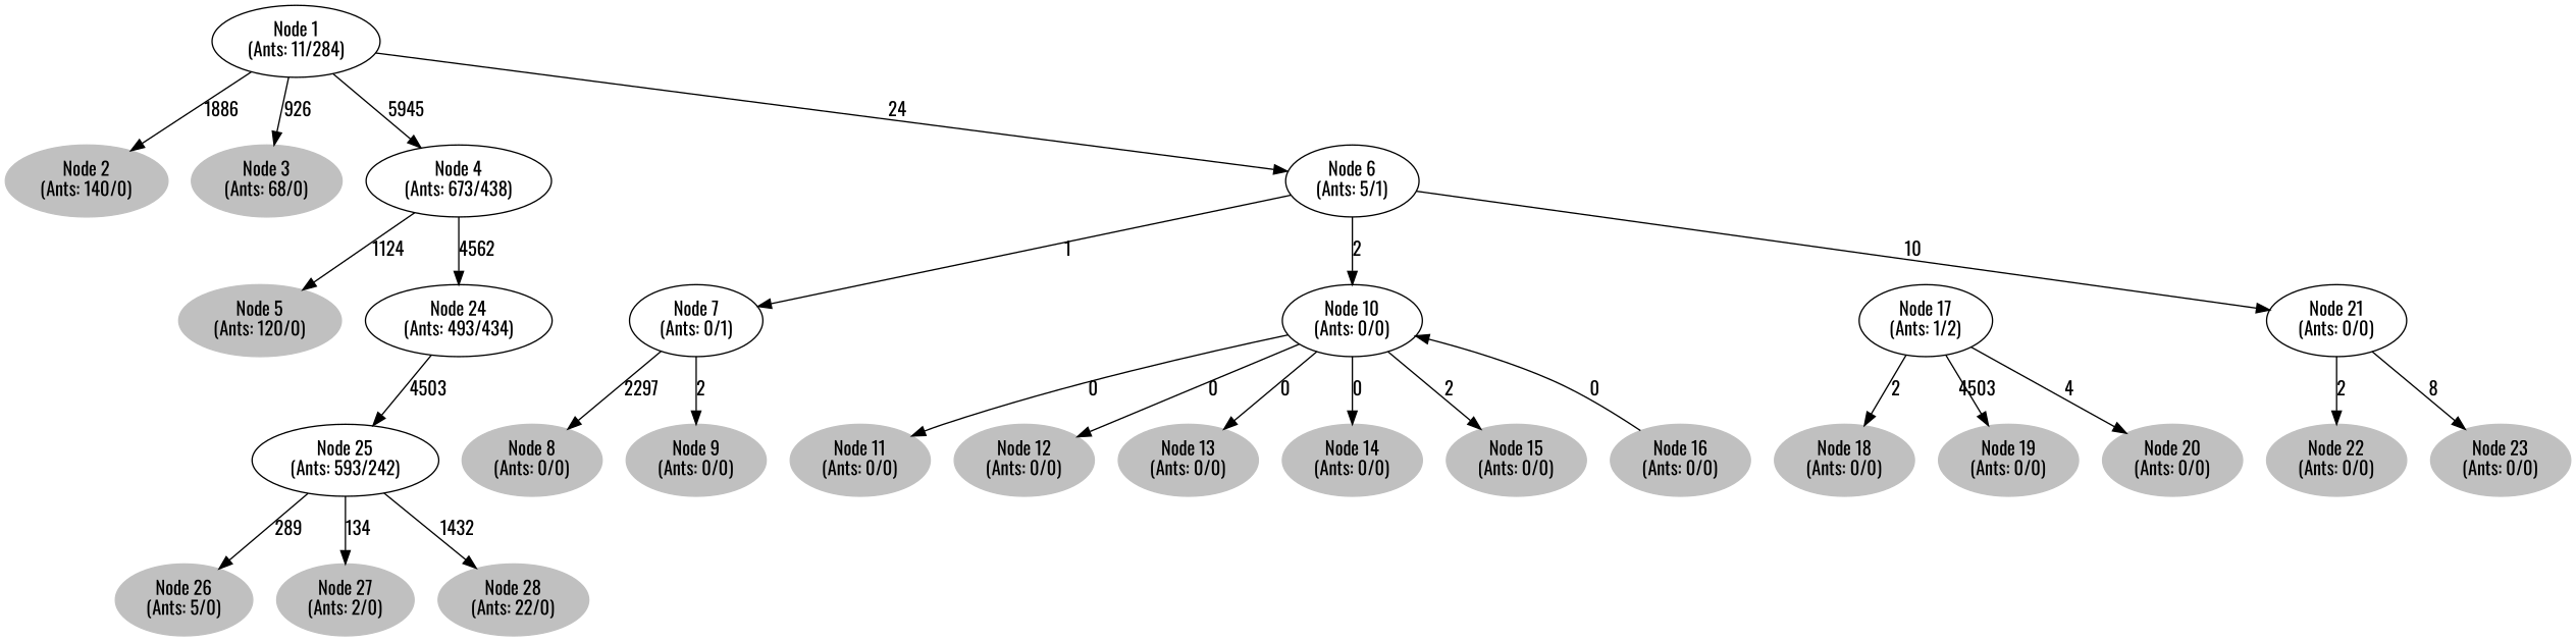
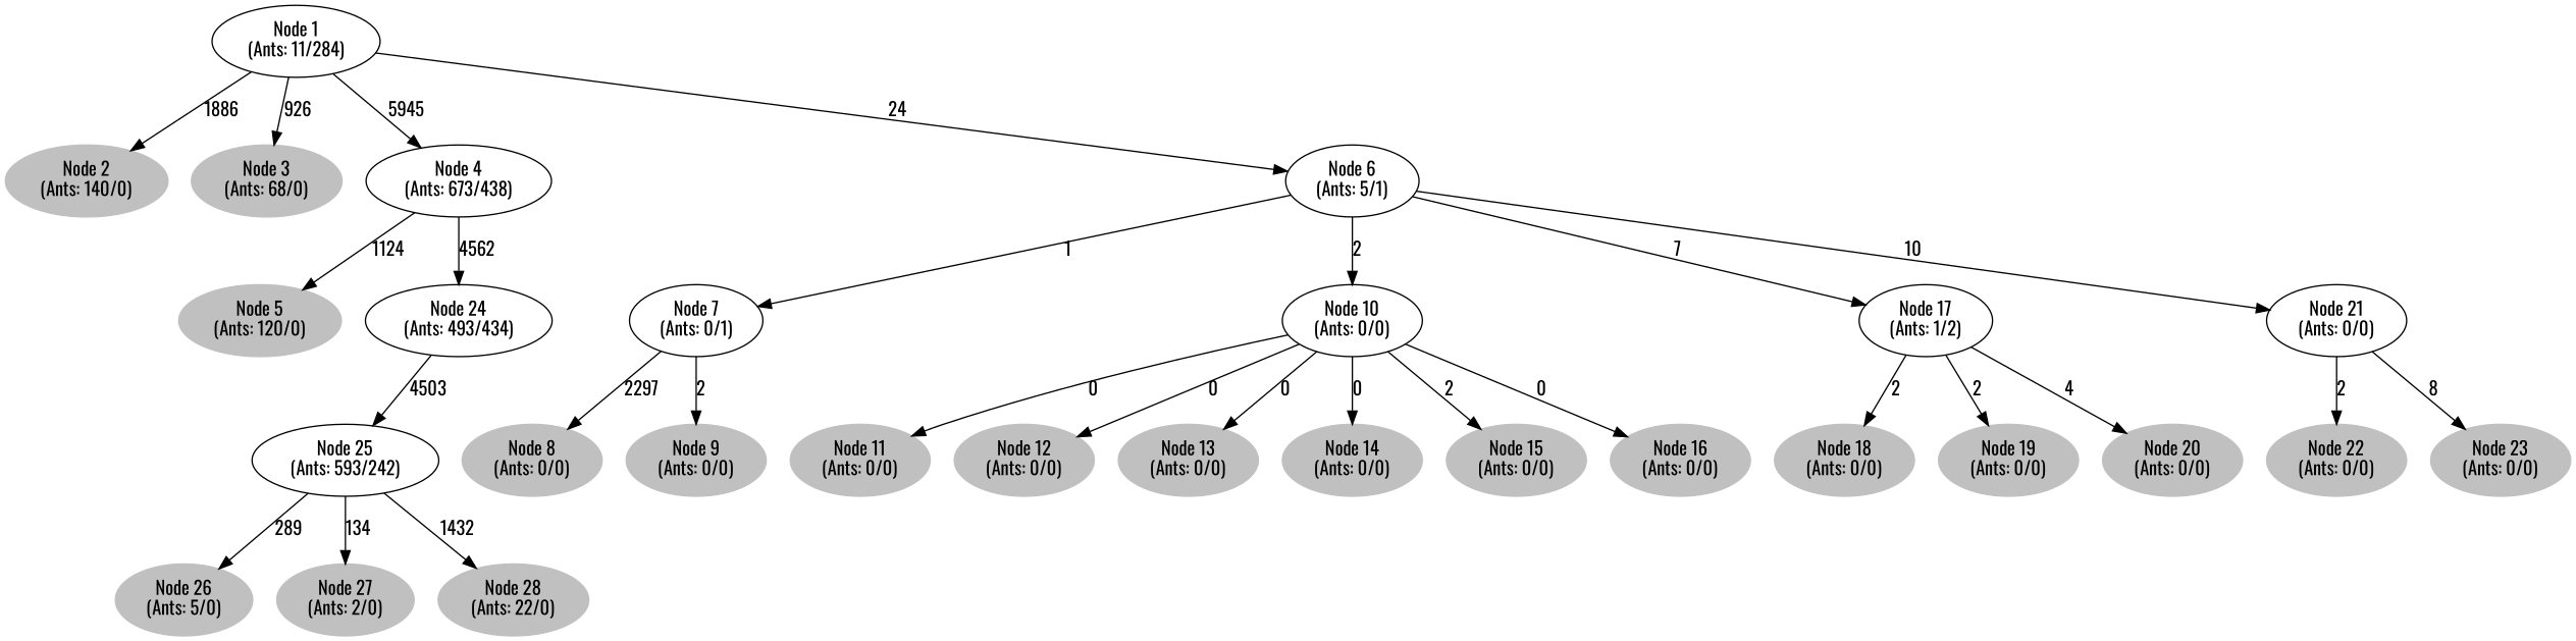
  digraph {
    fontname=Oswald
    node [fontname=Oswald color=gray style=filled]
    edge [fontname=Oswald]
    "Node 1\n(Ants: 11/284)" [color="" style=""]
    "Node 2\n(Ants: 140/0)"
    "Node 3\n(Ants: 68/0)"
    "Node 4\n(Ants: 673/438)" [color="" style=""]
    "Node 6\n(Ants: 5/1)" [color="" style=""]
    "Node 5\n(Ants: 120/0)"
    "Node 24\n(Ants: 493/434)" [color="" style=""]
    "Node 7\n(Ants: 0/1)" [color="" style=""]
    "Node 10\n(Ants: 0/0)" [color="" style=""]
    "Node 17\n(Ants: 1/2)" [color="" style=""]
    "Node 21\n(Ants: 0/0)" [color="" style=""]
    "Node 25\n(Ants: 593/242)" [color="" style=""]
    "Node 8\n(Ants: 0/0)"
    "Node 9\n(Ants: 0/0)"
    "Node 11\n(Ants: 0/0)"
    "Node 12\n(Ants: 0/0)"
    "Node 13\n(Ants: 0/0)"
    "Node 14\n(Ants: 0/0)"
    "Node 15\n(Ants: 0/0)"
    "Node 16\n(Ants: 0/0)"
    "Node 18\n(Ants: 0/0)"
    "Node 19\n(Ants: 0/0)"
    "Node 20\n(Ants: 0/0)"
    "Node 22\n(Ants: 0/0)"
    "Node 23\n(Ants: 0/0)"
    "Node 26\n(Ants: 5/0)"
    "Node 27\n(Ants: 2/0)"
    "Node 28\n(Ants: 22/0)"
    "Node 1\n(Ants: 11/284)" -> "Node 2\n(Ants: 140/0)" [label=1886]
    "Node 1\n(Ants: 11/284)" -> "Node 3\n(Ants: 68/0)" [label=926]
    "Node 1\n(Ants: 11/284)" -> "Node 4\n(Ants: 673/438)" [label=5945]
    "Node 1\n(Ants: 11/284)" -> "Node 6\n(Ants: 5/1)" [label=24]
    "Node 4\n(Ants: 673/438)" -> "Node 5\n(Ants: 120/0)" [label=1124]
    "Node 4\n(Ants: 673/438)" -> "Node 24\n(Ants: 493/434)" [label=4562]
    "Node 6\n(Ants: 5/1)" -> "Node 7\n(Ants: 0/1)" [label=1]
    "Node 6\n(Ants: 5/1)" -> "Node 10\n(Ants: 0/0)" [label=2]
+   "Node 6\n(Ants: 5/1)" -> "Node 17\n(Ants: 1/2)" [label=7]
    "Node 6\n(Ants: 5/1)" -> "Node 21\n(Ants: 0/0)" [label=10]
    "Node 24\n(Ants: 493/434)" -> "Node 25\n(Ants: 593/242)" [label=4503]
    "Node 7\n(Ants: 0/1)" -> "Node 8\n(Ants: 0/0)" [label=2297]
    "Node 7\n(Ants: 0/1)" -> "Node 9\n(Ants: 0/0)" [label=2]
    "Node 10\n(Ants: 0/0)" -> "Node 11\n(Ants: 0/0)" [label=0]
    "Node 10\n(Ants: 0/0)" -> "Node 12\n(Ants: 0/0)" [label=0]
    "Node 10\n(Ants: 0/0)" -> "Node 13\n(Ants: 0/0)" [label=0]
    "Node 10\n(Ants: 0/0)" -> "Node 14\n(Ants: 0/0)" [label=0]
    "Node 10\n(Ants: 0/0)" -> "Node 15\n(Ants: 0/0)" [label=2]
-   "Node 16\n(Ants: 0/0)" -> "Node 10\n(Ants: 0/0)" [label=0]
+   "Node 10\n(Ants: 0/0)" -> "Node 16\n(Ants: 0/0)" [label=0]
    "Node 17\n(Ants: 1/2)" -> "Node 18\n(Ants: 0/0)" [label=2]
-   "Node 17\n(Ants: 1/2)" -> "Node 19\n(Ants: 0/0)" [label=4503]
+   "Node 17\n(Ants: 1/2)" -> "Node 19\n(Ants: 0/0)" [label=2]
    "Node 17\n(Ants: 1/2)" -> "Node 20\n(Ants: 0/0)" [label=4]
    "Node 21\n(Ants: 0/0)" -> "Node 22\n(Ants: 0/0)" [label=2]
    "Node 21\n(Ants: 0/0)" -> "Node 23\n(Ants: 0/0)" [label=8]
    "Node 25\n(Ants: 593/242)" -> "Node 26\n(Ants: 5/0)" [label=289]
    "Node 25\n(Ants: 593/242)" -> "Node 27\n(Ants: 2/0)" [label=134]
    "Node 25\n(Ants: 593/242)" -> "Node 28\n(Ants: 22/0)" [label=1432]
  }
